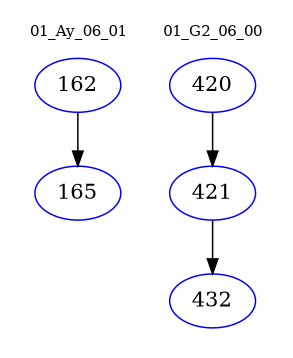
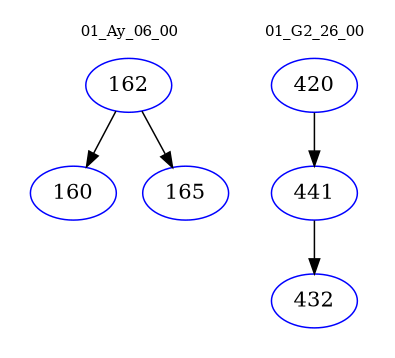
  digraph {
    node [color=blue]
    edge [color=black]
    n1 [label=162]
+   n2 [label=160]
    n3 [label=165]
-   n4 [label=421]
+   n4 [label=441]
    n5 [label=420]
    n6 [label=432]
    subgraph cluster_1 {
      color=white
      fontsize=10
-     label="01_Ay_06_01"
+     label="01_Ay_06_00"
      n1
+     n2
      n3
    }
    subgraph cluster_2 {
      color=white
      fontsize=10
-     label="01_G2_06_00"
+     label="01_G2_26_00"
      n4
      n5
      n6
    }
+   n1 -> n2
    n1 -> n3
    n4 -> n6
    n5 -> n4
  }
